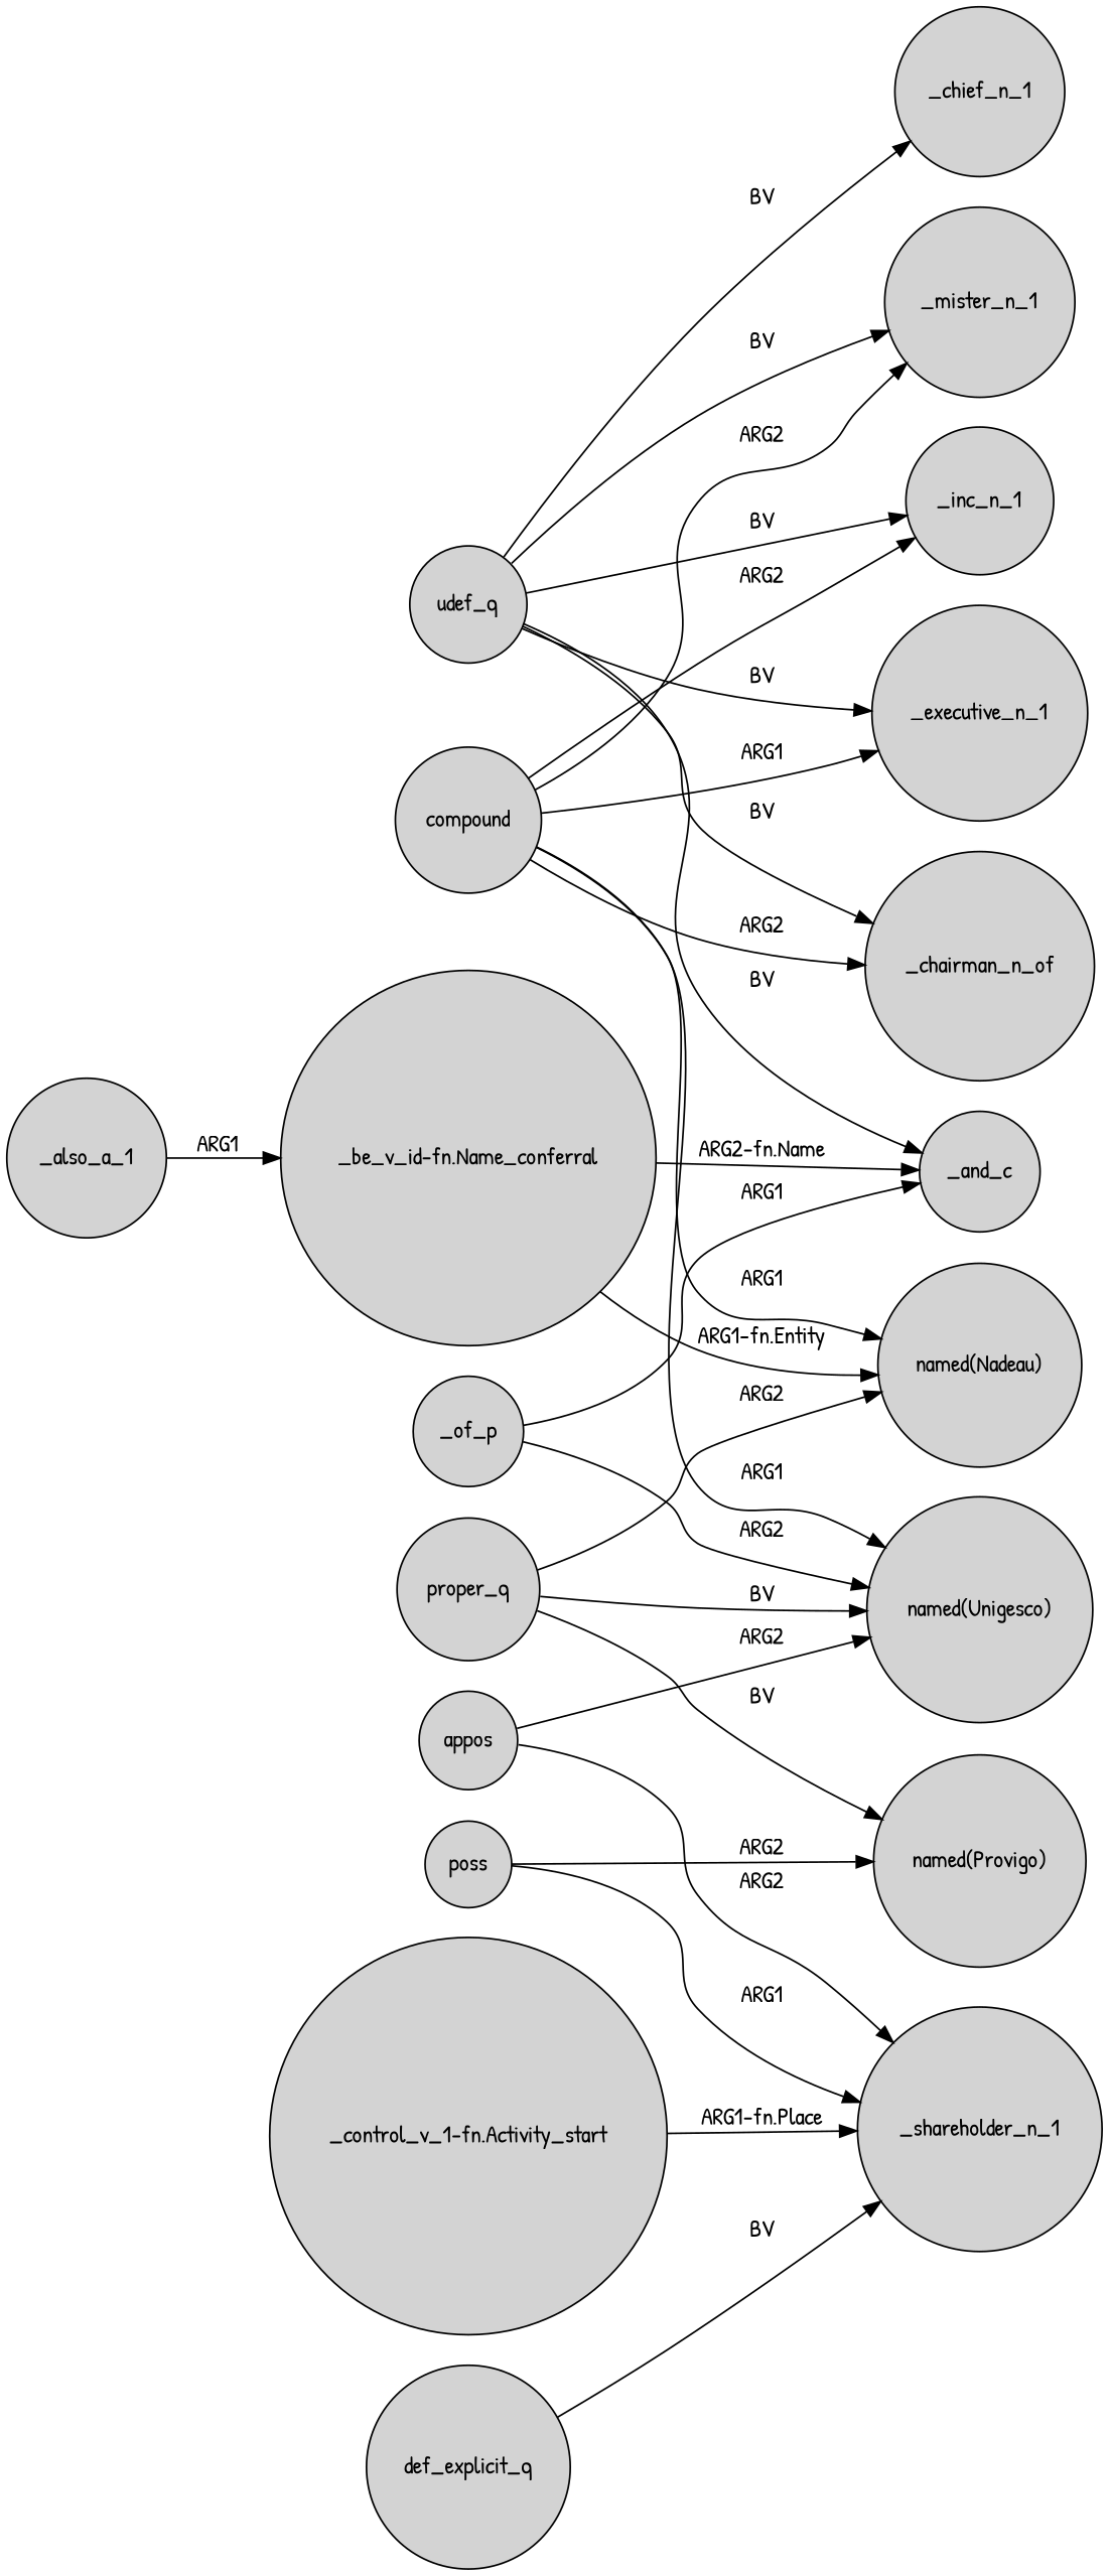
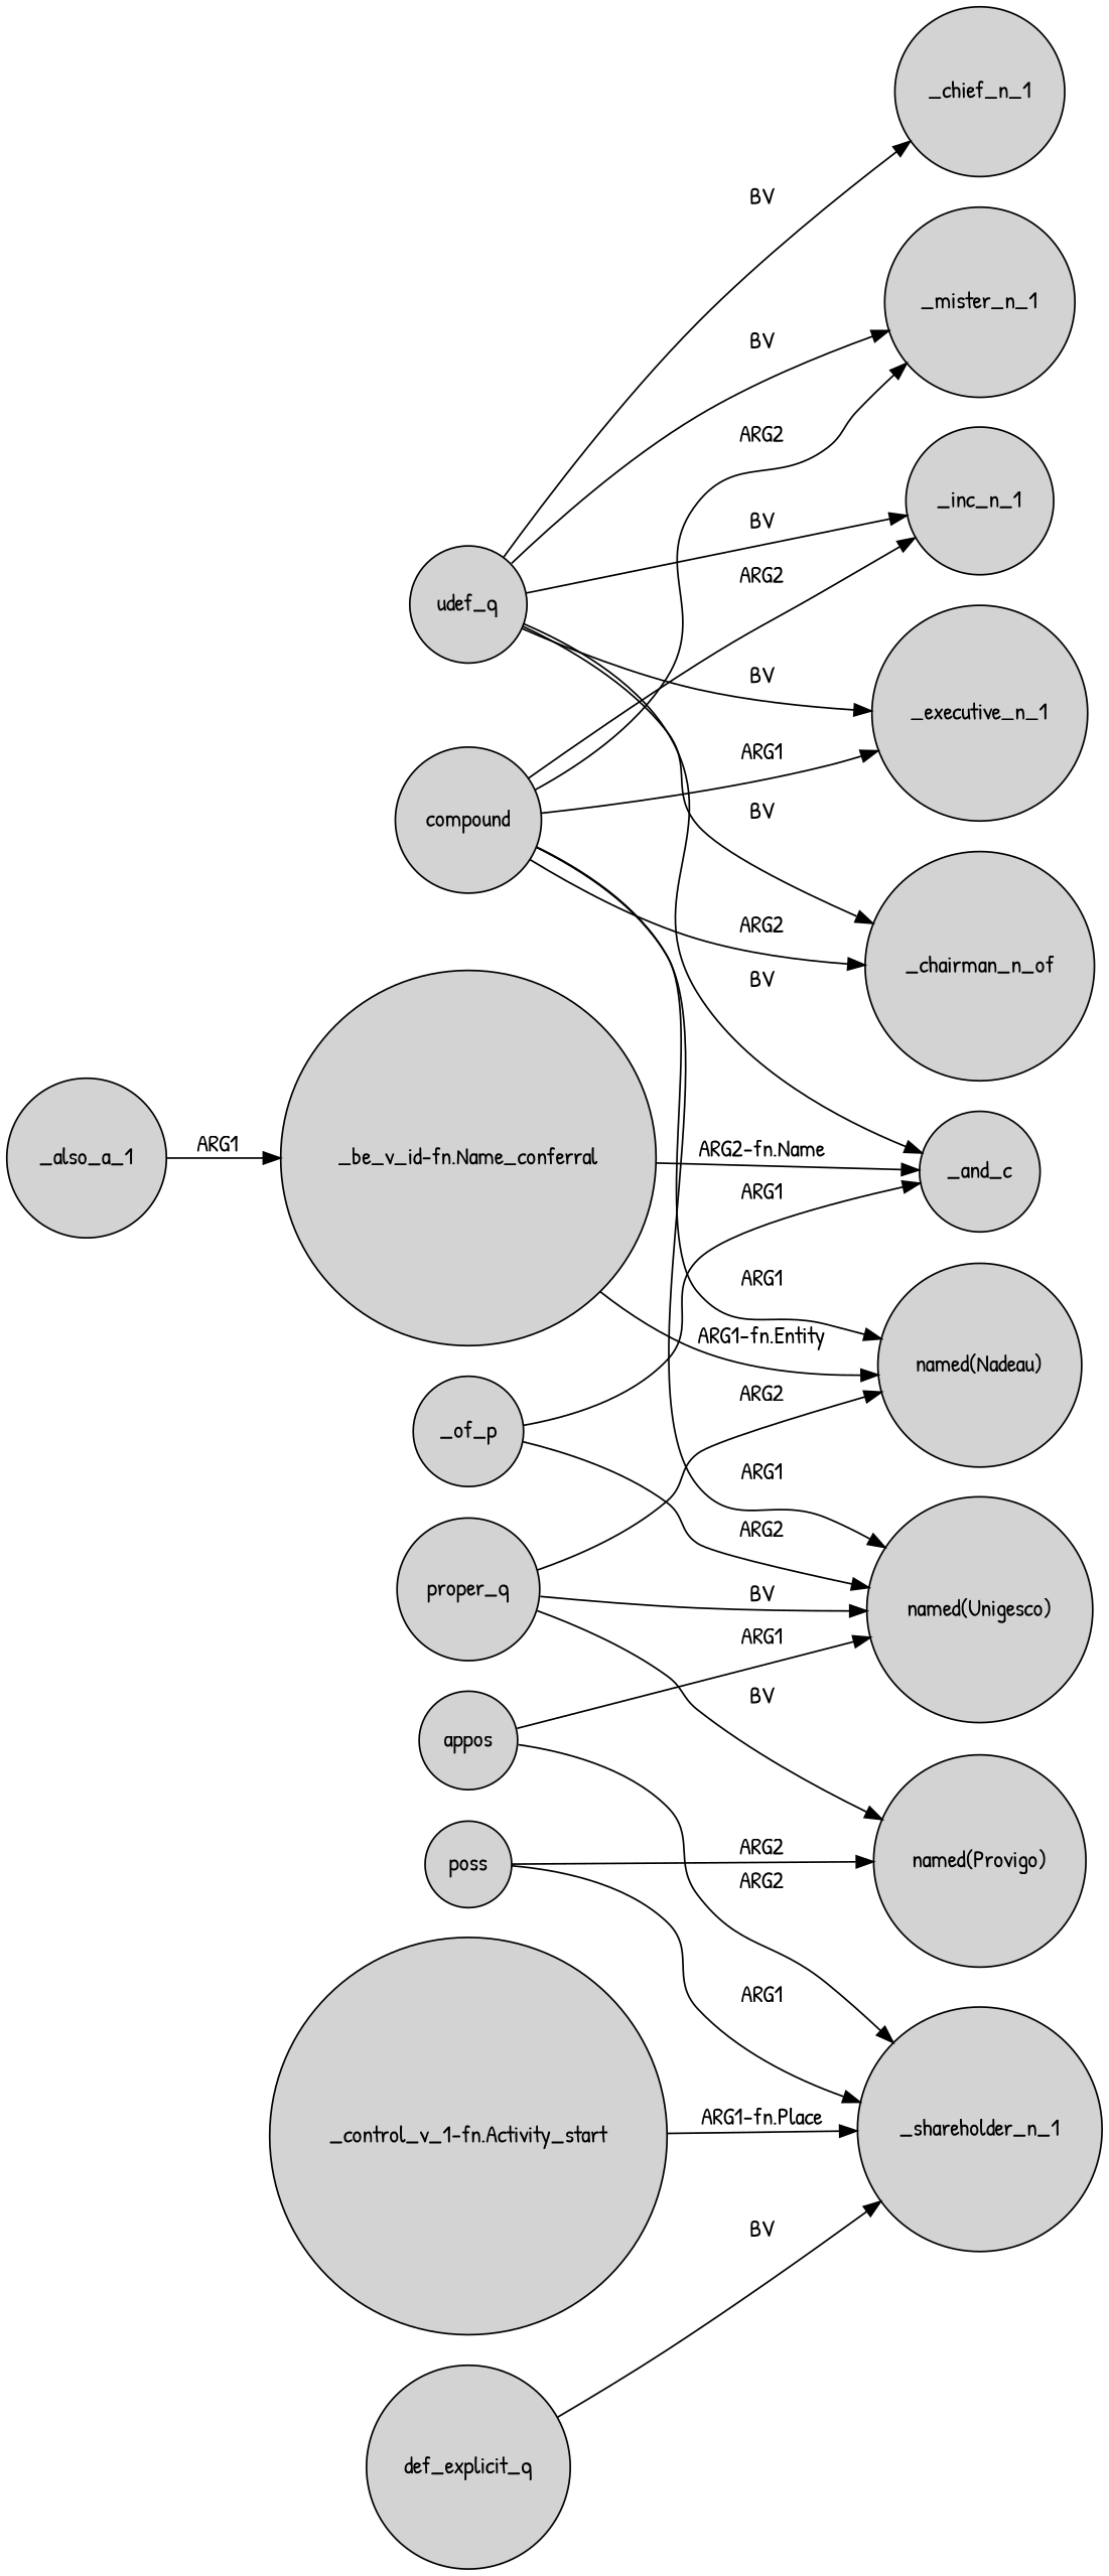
  digraph {
    fontname="Patrick Hand"
    rankdir=LR
    node [fontname="Patrick Hand" shape=circle style=filled]
    edge [fontname="Patrick Hand"]
    "_be_v_id-fn.Name_conferral"
    "named(Nadeau)"
    _and_c
    compound
    _mister_n_1
    "named(Unigesco)"
    _inc_n_1
    _executive_n_1
    _chairman_n_of
    "_control_v_1-fn.Activity_start"
    _shareholder_n_1
    udef_q
    _chief_n_1
    appos
    proper_q
    "named(Provigo)"
    _of_p
    def_explicit_q
    poss
    _also_a_1
    "_be_v_id-fn.Name_conferral" -> "named(Nadeau)" [label="ARG1-fn.Entity"]
    "_be_v_id-fn.Name_conferral" -> _and_c [label="ARG2-fn.Name"]
    compound -> "named(Nadeau)" [label=ARG1]
    compound -> _mister_n_1 [label=ARG2]
    compound -> "named(Unigesco)" [label=ARG1]
    compound -> _inc_n_1 [label=ARG2]
    compound -> _executive_n_1 [label=ARG1]
    compound -> _chairman_n_of [label=ARG2]
    "_control_v_1-fn.Activity_start" -> _shareholder_n_1 [label="ARG1-fn.Place"]
    udef_q -> _and_c [label=BV]
    udef_q -> _mister_n_1 [label=BV]
    udef_q -> _inc_n_1 [label=BV]
    udef_q -> _executive_n_1 [label=BV]
    udef_q -> _chairman_n_of [label=BV]
    udef_q -> _chief_n_1 [label=BV]
-   appos -> "named(Unigesco)" [label=ARG2]
+   appos -> "named(Unigesco)" [label=ARG1]
    appos -> _shareholder_n_1 [label=ARG2]
    proper_q -> "named(Nadeau)" [label=ARG2]
    proper_q -> "named(Unigesco)" [label=BV]
    proper_q -> "named(Provigo)" [label=BV]
    _of_p -> _and_c [label=ARG1]
    _of_p -> "named(Unigesco)" [label=ARG2]
    def_explicit_q -> _shareholder_n_1 [label=BV]
    poss -> _shareholder_n_1 [label=ARG1]
    poss -> "named(Provigo)" [label=ARG2]
    _also_a_1 -> "_be_v_id-fn.Name_conferral" [label=ARG1]
  }
